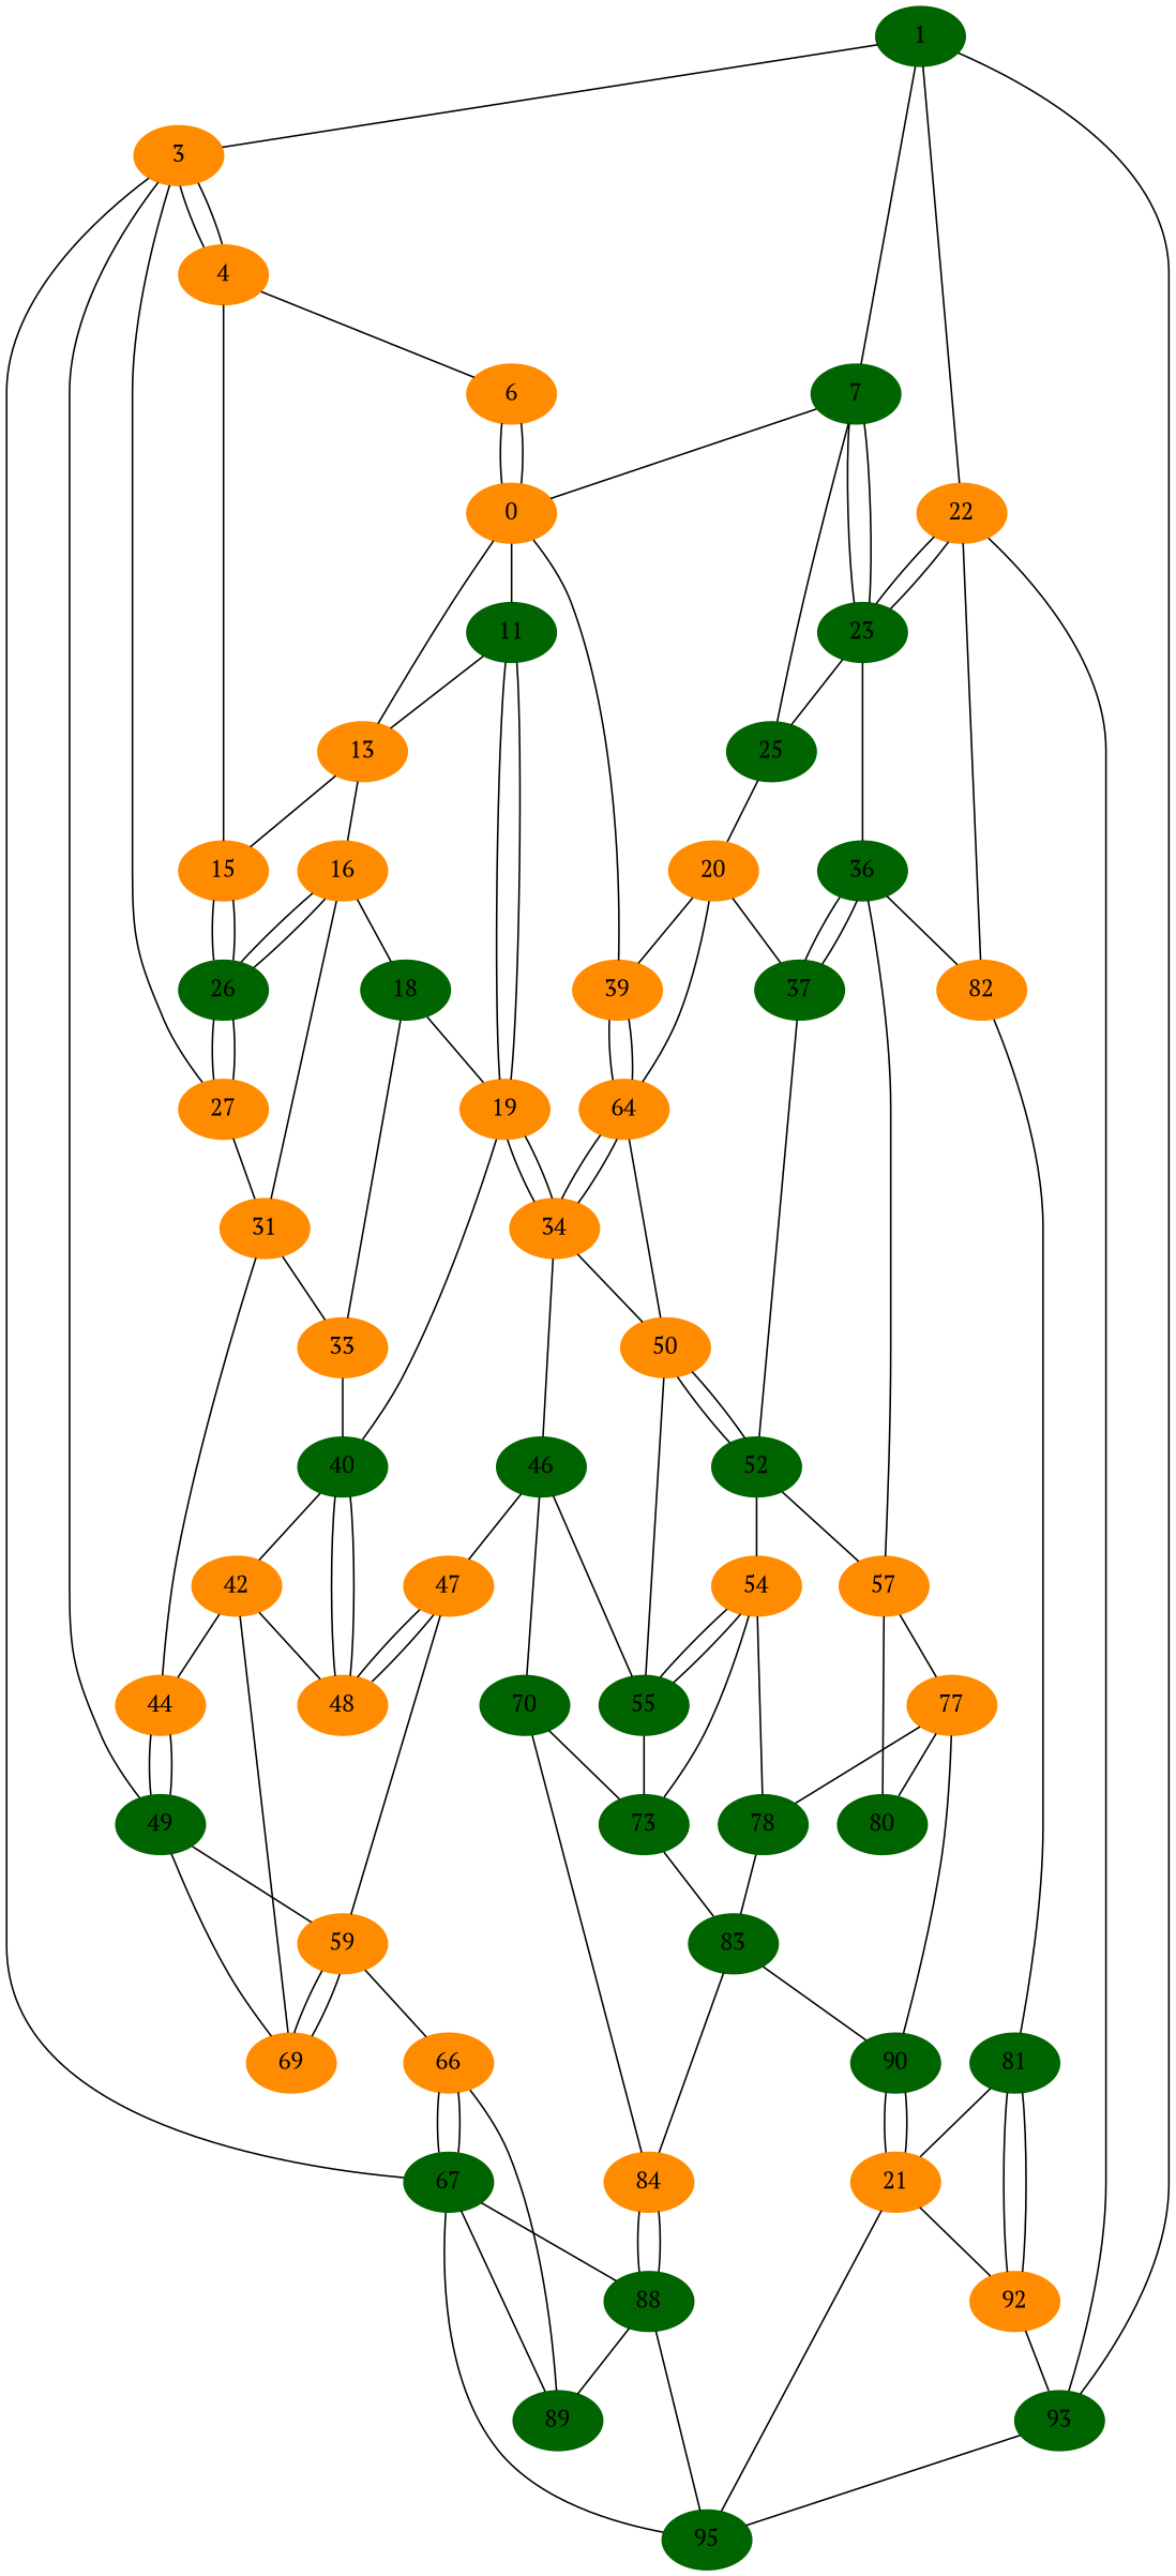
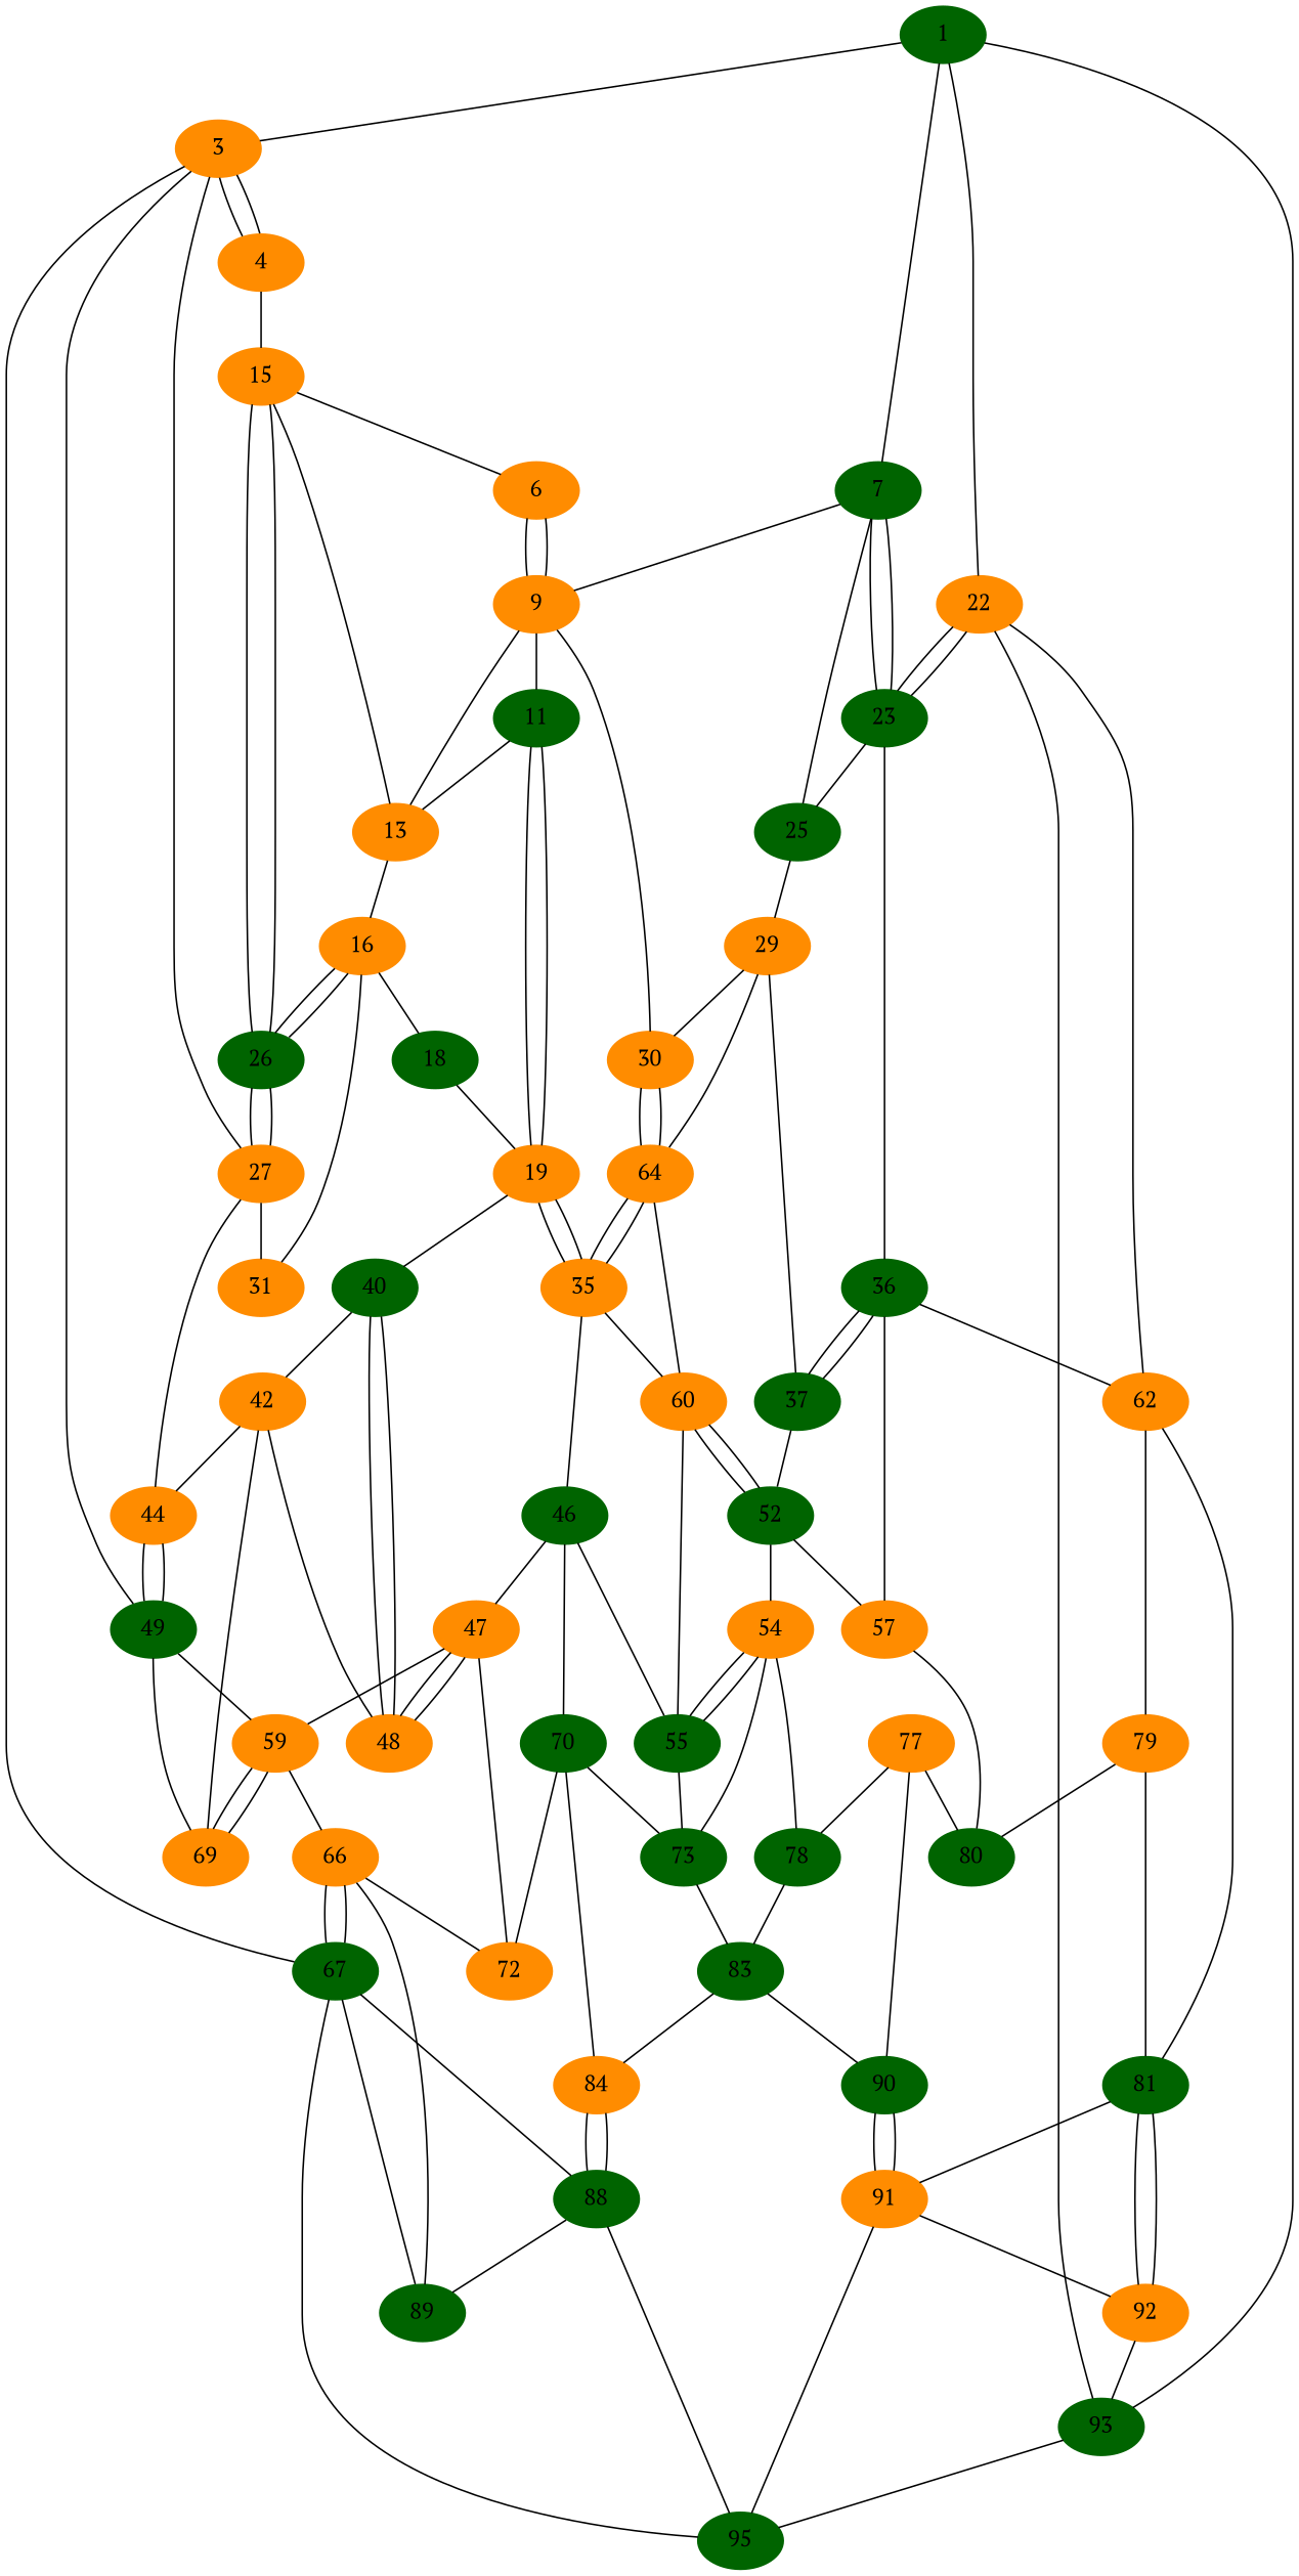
  graph {
    fontname="PT Serif"
    node [color=darkorange fontname="PT Serif" style=filled]
    edge [fontname="PT Serif"]
    1 [color=darkgreen super="+2"]
    3 [super="+28"]
    7 [color=darkgreen super="+8"]
    22 [super="+61"]
    93 [color=darkgreen]
    4 [super="+5"]
    27
    49 [color=darkgreen super="+64"]
    67 [color=darkgreen super="+97"]
-   9 [super="+10" label=0]
+   9 [super="+10"]
    23 [color=darkgreen super="+24"]
    25 [color=darkgreen]
-   62 [super="+63" label=82]
+   62 [super="+63"]
    95 [color=darkgreen]
    6
    15
    31 [super="+32"]
    n18 [label=69]
    59 [super="+65"]
    89 [color=darkgreen]
    88 [color=darkgreen super="+96"]
    13 [super="+14"]
    16 [super="+17"]
    26 [color=darkgreen]
    11 [color=darkgreen super="+12"]
-   30 [label=39]
+   30
    36 [color=darkgreen super="+56"]
-   29 [super="+38" label=20]
+   29 [super="+38"]
    19 [super="+20"]
    n30 [label=64 super="+39"]
-   35 [super="+45" label=34]
+   35 [super="+45"]
    40 [color=darkgreen super="+41"]
    18 [color=darkgreen super="+21"]
-   33
    44
-   50 [super="+51"]
+   50 [super="+51" label=60]
    46 [color=darkgreen super="+69"]
    42 [super="+43"]
    48
+   79
    81 [color=darkgreen super="+82"]
    37 [color=darkgreen]
    57 [super="+76"]
    52 [color=darkgreen super="+53"]
    55 [color=darkgreen super="+68"]
    47 [super="+58"]
    70 [color=darkgreen super="+71"]
    77 [super="+87"]
    80 [color=darkgreen]
    54 [super="+75"]
+   72
    73 [color=darkgreen super="+74"]
    84
    66 [super="+85"]
    78 [color=darkgreen]
    83 [color=darkgreen super="+86"]
    90 [color=darkgreen]
-   91 [super="+94" label=21]
+   91 [super="+94"]
    92
    1 -- 3
    1 -- 7
    1 -- 22
    1 -- 93
    3 -- 4
    3 -- 4
    3 -- 27
    3 -- 49
    3 -- 67
    7 -- 9
    7 -- 23
    7 -- 23
    7 -- 25
    22 -- 93
    22 -- 23
    22 -- 23
    22 -- 62
    93 -- 95
-   4 -- 6
+   15 -- 6
    4 -- 15
    27 -- 31
    49 -- n18
    49 -- 59
    67 -- 95
    67 -- 89
    67 -- 88
    9 -- 13
    9 -- 11
    9 -- 30
    23 -- 25
    23 -- 36
    25 -- 29
+   62 -- 79
    62 -- 81
    6 -- 9
    6 -- 9
    15 -- 26
    15 -- 26
-   31 -- 33
-   31 -- 44
+   27 -- 44
    59 -- n18
    59 -- n18
    59 -- 66
    88 -- 95
    88 -- 89
    13 -- 15
    13 -- 16
    16 -- 31
    16 -- 26
    16 -- 26
    16 -- 18
    26 -- 27
    26 -- 27
    11 -- 13
    11 -- 19
    11 -- 19
    30 -- n30
    30 -- n30
    36 -- 62
    36 -- 37
    36 -- 37
    36 -- 57
    29 -- 30
    29 -- n30
    29 -- 37
    19 -- 35
    19 -- 35
    19 -- 40
    n30 -- 35
    n30 -- 35
    n30 -- 50
    35 -- 50
    35 -- 46
    40 -- 42
    40 -- 48
    40 -- 48
    18 -- 19
-   18 -- 33
-   33 -- 40
    44 -- 49
    44 -- 49
    50 -- 52
    50 -- 52
    50 -- 55
    46 -- 55
    46 -- 47
    46 -- 70
    42 -- n18
    42 -- 44
    42 -- 48
+   79 -- 81
+   79 -- 80
    81 -- 91
    81 -- 92
    81 -- 92
    37 -- 52
-   57 -- 77
    57 -- 80
    52 -- 57
    52 -- 54
    55 -- 73
    47 -- 59
    47 -- 48
    47 -- 48
+   47 -- 72
+   70 -- 72
    70 -- 73
    70 -- 84
    77 -- 80
    77 -- 78
    77 -- 90
    54 -- 55
    54 -- 55
    54 -- 73
    54 -- 78
    73 -- 83
    84 -- 88
    84 -- 88
    66 -- 67
    66 -- 67
    66 -- 89
+   66 -- 72
    78 -- 83
    83 -- 84
    83 -- 90
    90 -- 91
    90 -- 91
    91 -- 95
    91 -- 92
    92 -- 93
  }
